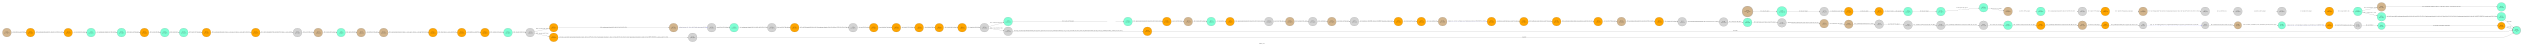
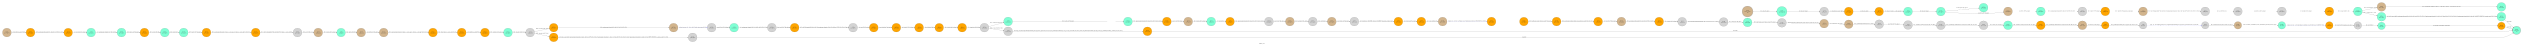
  digraph {
    fontname="PT Serif"
    label=seamless_send
    rankdir=LR
    node [fillcolor=orange fontname="PT Serif" shape=circle style=filled]
    edge [fontname="PT Serif"]
    n1 [fillcolor=aquamarine label="N57193\n(rp:0, ep:0)\nexit" shape=doublecircle]
    n2 [fillcolor=tan label="N57194\n(rp:101, ep:101)\nentry" shape=doublecircle]
    n3 [fillcolor=aquamarine label="N57196\n(rp:100, ep:100)"]
    n4 [fillcolor=lightgrey label="N57197\n(rp:99, ep:99)"]
    n5 [label="N57198\n(rp:98, ep:98)"]
    n6 [label="N57199\n(rp:97, ep:97)"]
    n7 [fillcolor=aquamarine label="N57200\n(rp:96, ep:96)"]
    n8 [fillcolor=aquamarine label="N57201\n(rp:95, ep:95)"]
    n9 [fillcolor=aquamarine label="N57202\n(rp:94, ep:94)"]
    n10 [fillcolor=tan label="N57204\n(rp:93, ep:93)"]
    n11 [fillcolor=aquamarine label="N57211\n(rp:92, ep:92)"]
    n12 [fillcolor=lightgrey label="N57212\n(rp:91, ep:91)"]
    n13 [label="N57213\n(rp:90, ep:90)"]
    n14 [fillcolor=tan label="N57214\n(rp:89, ep:89)"]
    n15 [fillcolor=lightgrey label="N57215\n(rp:88, ep:88)"]
    n16 [fillcolor=lightgrey label="N57216\n(rp:87, ep:87)"]
    n17 [fillcolor=lightgrey label="N57217\n(rp:86, ep:86)"]
    n18 [label="N57218\n(rp:85, ep:85)"]
    n19 [fillcolor=aquamarine label="N57219\n(rp:84, ep:84)"]
    n20 [fillcolor=tan label="N57309\n(rp:81, ep:81)"]
    n21 [fillcolor=aquamarine label="N57310\n(rp:83, ep:83)"]
    n22 [fillcolor=aquamarine label="N57225\n(rp:80, ep:80)"]
    n23 [fillcolor=aquamarine label="N57222\n(rp:82, ep:82)"]
    n24 [fillcolor=tan label="N57226\n(rp:79, ep:79)"]
    n25 [label="N57227\n(rp:78, ep:78)"]
    n26 [label="N57228\n(rp:77, ep:77)"]
    n27 [fillcolor=aquamarine label="N57229\n(rp:76, ep:76)"]
    n28 [fillcolor=aquamarine label="N57230\n(rp:75, ep:75)"]
    n29 [label="N57231\n(rp:74, ep:74)"]
    n30 [fillcolor=aquamarine label="N57232\n(rp:73, ep:73)"]
    n31 [fillcolor=aquamarine label="N57233\n(rp:72, ep:72)"]
    n32 [label="N57234\n(rp:71, ep:71)"]
    n33 [label="N57235\n(rp:70, ep:70)"]
    n34 [fillcolor=lightgrey label="N57236\n(rp:69, ep:69)"]
    n35 [fillcolor=tan label="N57237\n(rp:68, ep:68)"]
    n36 [fillcolor=aquamarine label="N57238\n(rp:67, ep:67)"]
    n37 [fillcolor=tan label="N57239\n(rp:66, ep:66)"]
    n38 [fillcolor=tan label="N57240\n(rp:65, ep:65)"]
    n39 [label="N57241\n(rp:64, ep:64)"]
    n40 [label="N57242\n(rp:63, ep:63)"]
    n41 [label="N57243\n(rp:62, ep:62)"]
    n42 [fillcolor=aquamarine label="N57244\n(rp:61, ep:61)"]
    n43 [fillcolor=lightgrey label="N57245\n(rp:60, ep:60)"]
    n44 [label="N57311\n(rp:57, ep:57)"]
    n45 [label="N57312\n(rp:59, ep:59)"]
    n46 [fillcolor=tan label="N57251\n(rp:56, ep:56)"]
    n47 [fillcolor=lightgrey label="N57248\n(rp:58, ep:58)"]
    n48 [fillcolor=lightgrey label="N57252\n(rp:55, ep:55)"]
    n49 [fillcolor=aquamarine label="N57253\n(rp:54, ep:54)"]
    n50 [fillcolor=lightgrey label="N57254\n(rp:53, ep:53)"]
    n51 [label="N57255\n(rp:52, ep:52)"]
    n52 [fillcolor=lightgrey label="N57256\n(rp:51, ep:51)"]
    n53 [label="N57257\n(rp:50, ep:50)"]
    n54 [label="N57258\n(rp:49, ep:49)"]
    n55 [label="N57259\n(rp:48, ep:48)"]
    n56 [label="N57260\n(rp:47, ep:47)"]
    n57 [label="N57261\n(rp:46, ep:46)"]
    n58 [fillcolor=lightgrey label="N57262\n(rp:45, ep:45)"]
    n59 [fillcolor=aquamarine label="N57313\n(rp:42, ep:42)"]
    n60 [fillcolor=lightgrey label="N57314\n(rp:44, ep:44)"]
    n61 [fillcolor=aquamarine label="N57268\n(rp:41, ep:41)"]
    n62 [label="N57265\n(rp:43, ep:43)"]
    n63 [label="N57269\n(rp:40, ep:40)"]
    n64 [fillcolor=tan label="N57270\n(rp:39, ep:39)"]
    n65 [fillcolor=aquamarine label="N57271\n(rp:38, ep:38)"]
    n66 [label="N57272\n(rp:37, ep:37)"]
    n67 [fillcolor=lightgrey label="N57273\n(rp:36, ep:36)"]
    n68 [fillcolor=tan label="N57274\n(rp:35, ep:35)"]
    n69 [fillcolor=lightgrey label="N57275\n(rp:34, ep:34)"]
    n70 [fillcolor=tan label="N57276\n(rp:33, ep:33)"]
    n71 [fillcolor=lightgrey label="N57277\n(rp:32, ep:32)"]
    n72 [label="N57278\n(rp:31, ep:31)"]
    n73 [label="N57279\n(rp:30, ep:30)"]
    n74 [fillcolor=tan label="N57280\n(rp:29, ep:29)"]
    n75 [label="N57281\n(rp:28, ep:28)"]
    n76 [label="N57282\n(rp:27, ep:27)"]
    n77 [label="N57283\n(rp:26, ep:26)"]
    n78 [label="N57284\n(rp:25, ep:25)"]
    n79 [fillcolor=tan label="N57285\n(rp:24, ep:24)"]
    n80 [label="N57286\n(rp:23, ep:23)"]
    n81 [fillcolor=lightgrey label="N57287\n(rp:22, ep:22)"]
    n82 [fillcolor=lightgrey label="N57288\n(rp:21, ep:21)"]
    n83 [fillcolor=aquamarine label="N57289\n(rp:20, ep:20)"]
    n84 [fillcolor=lightgrey label="N57290\n(rp:19, ep:19)"]
    n85 [fillcolor=tan label="N57291\n(rp:18, ep:18)"]
    n86 [fillcolor=tan label="N57292\n(rp:17, ep:17)"]
    n87 [fillcolor=lightgrey label="N57293\n(rp:16, ep:16)"]
    n88 [fillcolor=lightgrey label="N57294\n(rp:15, ep:15)"]
    n89 [fillcolor=lightgrey label="N57295\n(rp:14, ep:14)"]
    n90 [fillcolor=lightgrey label="N57296\n(rp:13, ep:13)"]
    n91 [fillcolor=aquamarine label="N57297\n(rp:12, ep:12)"]
    n92 [label="N57298\n(rp:11, ep:11)"]
    n93 [fillcolor=tan label="N57299\n(rp:10, ep:10)"]
    n94 [label="N57300\n(rp:9, ep:9)"]
    n95 [fillcolor=lightgrey label="N57301\n(rp:8, ep:8)"]
    n96 [fillcolor=lightgrey label="N57302\n(rp:7, ep:7)"]
    n97 [fillcolor=tan label="N57303\n(rp:6, ep:6)"]
    n98 [fillcolor=aquamarine label="N57304\n(rp:5, ep:5)"]
    n99 [label="N57305\n(rp:4, ep:4)"]
    n100 [fillcolor=lightgrey label="N57306\n(rp:3, ep:0)"]
    n101 [fillcolor=aquamarine label="N57307\n(rp:2, ep:2)"]
    n102 [label="N57308\n(rp:1, ep:1)"]
    n2 -> n3 [label="%3 = alloca i8*, align 8"]
    n3 -> n4 [label="%4 = alloca i8*, align 8"]
    n4 -> n5 [label="%5 = alloca %struct.stream*, align 8"]
    n5 -> n6 [label="%6 = alloca i64, align 8"]
    n6 -> n7 [label="%7 = alloca [1 x %struct.__va_list_tag], align 16"]
    n7 -> n8 [label="%8 = alloca i8*, align 8"]
    n8 -> n9 [label="%9 = alloca [1025 x i8], align 16"]
-   n9 -> n10 [label="store i8* %0, i8** %3, align 8"]
+   n8 -> n10 [label="store i8* %0, i8** %3, align 8"]
    n10 -> n11 [label="store i8* %1, i8** %4, align 8"]
    n11 -> n12 [label="%10 = getelementptr inbounds [1025 x i8], [1025 x i8]* %9, i32 0, i32 0"]
    n12 -> n13 [label="%11 = load i8*, i8** %3, align 8"]
    n13 -> n14 [label="%12 = load i32, i32* @seamless_serial, align 4"]
    n14 -> n15 [label="%13 = call i32 @snprintf(i8* %10, i64 1024, i8* getelementptr inbounds ([7 x i8], [7 x i8]* @.str.34.994, i32 0, i32 0), i8* %11, i32 %12)"]
    n15 -> n16 [label="%14 = sext i32 %13 to i64"]
    n16 -> n17 [label="store i64 %14, i64* %6, align 8"]
    n17 -> n18 [label="%15 = load i64, i64* %6, align 8"]
    n18 -> n19 [label="%16 = icmp ult i64 %15, 1024"]
    n19 -> n20 [label="[%16 = icmp ult i64 %15, 1024]"]
    n19 -> n21 [label="[!(%16 = icmp ult i64 %15, 1024)]"]
    n20 -> n22 [label="%21 = getelementptr inbounds [1 x %struct.__va_list_tag], [1 x %struct.__va_list_tag]* %7, i32 0, i32 0"]
    n21 -> n23 [label="call void @__assert_fail(i8* getelementptr inbounds ([24 x i8], [24 x i8]* @.str.35.995, i32 0, i32 0), i8* getelementptr inbounds ([11 x i8], [11 x i8]* @.str.36.996, i32 0, i32 0), i32 418, i8* getelementptr inbounds ([60 x i8], [60 x i8]* @__PRETTY_FUNCTION__.seamless_send, i32 0, i32 0))"]
    n23 -> n1 [label=unreachable]
    n24 -> n25 [label="call void @llvm.va_start(i8* %22)"]
    n25 -> n26 [label="%23 = getelementptr inbounds [1025 x i8], [1025 x i8]* %9, i32 0, i32 0"]
    n26 -> n27 [label="%24 = load i64, i64* %6, align 8"]
    n27 -> n28 [label="%25 = getelementptr inbounds i8, i8* %23, i64 %24"]
    n28 -> n29 [label="%26 = load i64, i64* %6, align 8"]
    n29 -> n30 [label="%27 = sub i64 1025, %26"]
    n30 -> n31 [label="%28 = sub i64 %27, 1"]
    n31 -> n32 [label="%29 = load i8*, i8** %4, align 8"]
    n32 -> n33 [label="%30 = getelementptr inbounds [1 x %struct.__va_list_tag], [1 x %struct.__va_list_tag]* %7, i32 0, i32 0"]
    n33 -> n34 [label="%31 = call i32 @vsnprintf(i8* %25, i64 %28, i8* %29, %struct.__va_list_tag* %30)"]
    n34 -> n35 [label="%32 = sext i32 %31 to i64"]
    n35 -> n36 [label="%33 = load i64, i64* %6, align 8"]
    n36 -> n37 [label="%34 = add i64 %33, %32"]
    n37 -> n38 [label="store i64 %34, i64* %6, align 8"]
    n38 -> n39 [label="%35 = getelementptr inbounds [1 x %struct.__va_list_tag], [1 x %struct.__va_list_tag]* %7, i32 0, i32 0"]
    n39 -> n40 [label="%36 = bitcast %struct.__va_list_tag* %35 to i8*"]
    n40 -> n41 [label="call void @llvm.va_end(i8* %36)"]
    n41 -> n42 [label="%37 = load i64, i64* %6, align 8"]
    n42 -> n43 [label="%38 = icmp ult i64 %37, 1024"]
    n43 -> n44 [label="[%38 = icmp ult i64 %37, 1024]"]
    n43 -> n45 [label="[!(%38 = icmp ult i64 %37, 1024)]"]
    n44 -> n46 [label="%43 = getelementptr inbounds [1025 x i8], [1025 x i8]* %9, i32 0, i32 0"]
    n45 -> n47 [label="call void @__assert_fail(i8* getelementptr inbounds ([24 x i8], [24 x i8]* @.str.35.995, i32 0, i32 0), i8* getelementptr inbounds ([11 x i8], [11 x i8]* @.str.36.996, i32 0, i32 0), i32 424, i8* getelementptr inbounds ([60 x i8], [60 x i8]* @__PRETTY_FUNCTION__.seamless_send, i32 0, i32 0))"]
    n46 -> n48 [color=blue label="utils_string_escape --@-- %44 = call i8* @utils_string_escape(i8* %43)" style=dashed]
    n47 -> n1 [label=unreachable]
    n48 -> n49 [label="store i8* %44, i8** %8, align 8"]
    n49 -> n50 [label="%45 = getelementptr inbounds [1025 x i8], [1025 x i8]* %9, i32 0, i32 0"]
    n50 -> n51 [label="%46 = load i8*, i8** %8, align 8"]
    n51 -> n52 [label="%47 = call i32 @snprintf(i8* %45, i64 1025, i8* getelementptr inbounds ([3 x i8], [3 x i8]* @.str.37.997, i32 0, i32 0), i8* %46)"]
    n52 -> n53 [label="%48 = sext i32 %47 to i64"]
    n53 -> n54 [label="store i64 %48, i64* %6, align 8"]
    n54 -> n55 [label="%49 = load i8*, i8** %8, align 8"]
    n55 -> n56 [label="call void @free(i8* %49)"]
    n56 -> n57 [label="%50 = load i64, i64* %6, align 8"]
    n57 -> n58 [label="%51 = icmp ult i64 %50, 1024"]
    n58 -> n59 [label="[%51 = icmp ult i64 %50, 1024]"]
    n58 -> n60 [label="[!(%51 = icmp ult i64 %50, 1024)]"]
    n59 -> n61 [label="%56 = load i64, i64* %6, align 8"]
    n60 -> n62 [label="call void @__assert_fail(i8* getelementptr inbounds ([24 x i8], [24 x i8]* @.str.35.995, i32 0, i32 0), i8* getelementptr inbounds ([11 x i8], [11 x i8]* @.str.36.996, i32 0, i32 0), i32 429, i8* getelementptr inbounds ([60 x i8], [60 x i8]* @__PRETTY_FUNCTION__.seamless_send, i32 0, i32 0))"]
    n61 -> n63 [label="%57 = getelementptr inbounds [1025 x i8], [1025 x i8]* %9, i64 0, i64 %56"]
    n62 -> n1 [label=unreachable]
    n63 -> n64 [label="store i8 10, i8* %57, align 1"]
    n64 -> n65 [label="%58 = load i64, i64* %6, align 8"]
    n65 -> n66 [label="%59 = add i64 %58, 1"]
    n66 -> n67 [label="%60 = getelementptr inbounds [1025 x i8], [1025 x i8]* %9, i64 0, i64 %59"]
    n67 -> n68 [label="store i8 0, i8* %60, align 1"]
    n68 -> n69 [label="%61 = load i64, i64* %6, align 8"]
    n69 -> n70 [label="%62 = add i64 %61, 1"]
    n70 -> n71 [label="store i64 %62, i64* %6, align 8"]
    n71 -> n72 [label="%63 = load %struct._VCHANNEL*, %struct._VCHANNEL** @seamless_channel, align 8"]
    n72 -> n73 [label="%64 = load i64, i64* %6, align 8"]
    n73 -> n74 [label="%65 = trunc i64 %64 to i32"]
    n74 -> n75 [color=blue label="channel_init --@-- %66 = call %struct.stream* @channel_init(%struct._VCHANNEL* %63, i32 %65)" style=dashed]
-   n75 -> n76 [label="store %struct.stream* %66, %struct.stream** %5, align 8"]
    n76 -> n77 [label="%67 = load %struct.stream*, %struct.stream** %5, align 8"]
    n77 -> n78 [label="%68 = getelementptr inbounds %struct.stream, %struct.stream* %67, i32 0, i32 0"]
    n78 -> n79 [label="%69 = load i8*, i8** %68, align 8"]
    n79 -> n80 [label="%70 = getelementptr inbounds [1025 x i8], [1025 x i8]* %9, i32 0, i32 0"]
    n80 -> n81 [label="%71 = load i64, i64* %6, align 8"]
    n81 -> n82 [label="call void @llvm.memcpy.p0i8.p0i8.i64(i8* %69, i8* %70, i64 %71, i32 1, i1 false)"]
    n82 -> n83 [label="%72 = load i64, i64* %6, align 8"]
    n83 -> n84 [label="%73 = load %struct.stream*, %struct.stream** %5, align 8"]
    n84 -> n85 [label="%74 = getelementptr inbounds %struct.stream, %struct.stream* %73, i32 0, i32 0"]
    n85 -> n86 [label="%75 = load i8*, i8** %74, align 8"]
    n86 -> n87 [label="%76 = getelementptr inbounds i8, i8* %75, i64 %72"]
    n87 -> n88 [label="store i8* %76, i8** %74, align 8"]
    n88 -> n89 [label="%77 = load %struct.stream*, %struct.stream** %5, align 8"]
    n89 -> n90 [label="%78 = getelementptr inbounds %struct.stream, %struct.stream* %77, i32 0, i32 0"]
    n90 -> n91 [label="%79 = load i8*, i8** %78, align 8"]
    n91 -> n92 [label="%80 = load %struct.stream*, %struct.stream** %5, align 8"]
    n92 -> n93 [label="%81 = getelementptr inbounds %struct.stream, %struct.stream* %80, i32 0, i32 1"]
    n93 -> n94 [label="store i8* %79, i8** %81, align 8"]
    n94 -> n95 [label="%82 = getelementptr inbounds [1025 x i8], [1025 x i8]* %9, i32 0, i32 0"]
    n95 -> n96 [color=blue label="logger --@-- call void @logger(i32 6, i32 0, i8* getelementptr inbounds ([30 x i8], [30 x i8]* @.str.38.998, i32 0, i32 0), i8* %82)" style=dashed]
    n96 -> n97 [label="%83 = load %struct.stream*, %struct.stream** %5, align 8"]
    n97 -> n98 [label="%84 = load %struct._VCHANNEL*, %struct._VCHANNEL** @seamless_channel, align 8"]
    n98 -> n99 [color=blue label="channel_send --@-- call void @channel_send(%struct.stream* %83, %struct._VCHANNEL* %84)" style=dashed]
    n99 -> n100 [label="%85 = load i32, i32* @seamless_serial, align 4"]
    n100 -> n101 [label="%86 = add i32 %85, 1"]
    n101 -> n102 [label="store i32 %86, i32* @seamless_serial, align 4"]
    n102 -> n1 [label="ret i32 %85"]
  }
